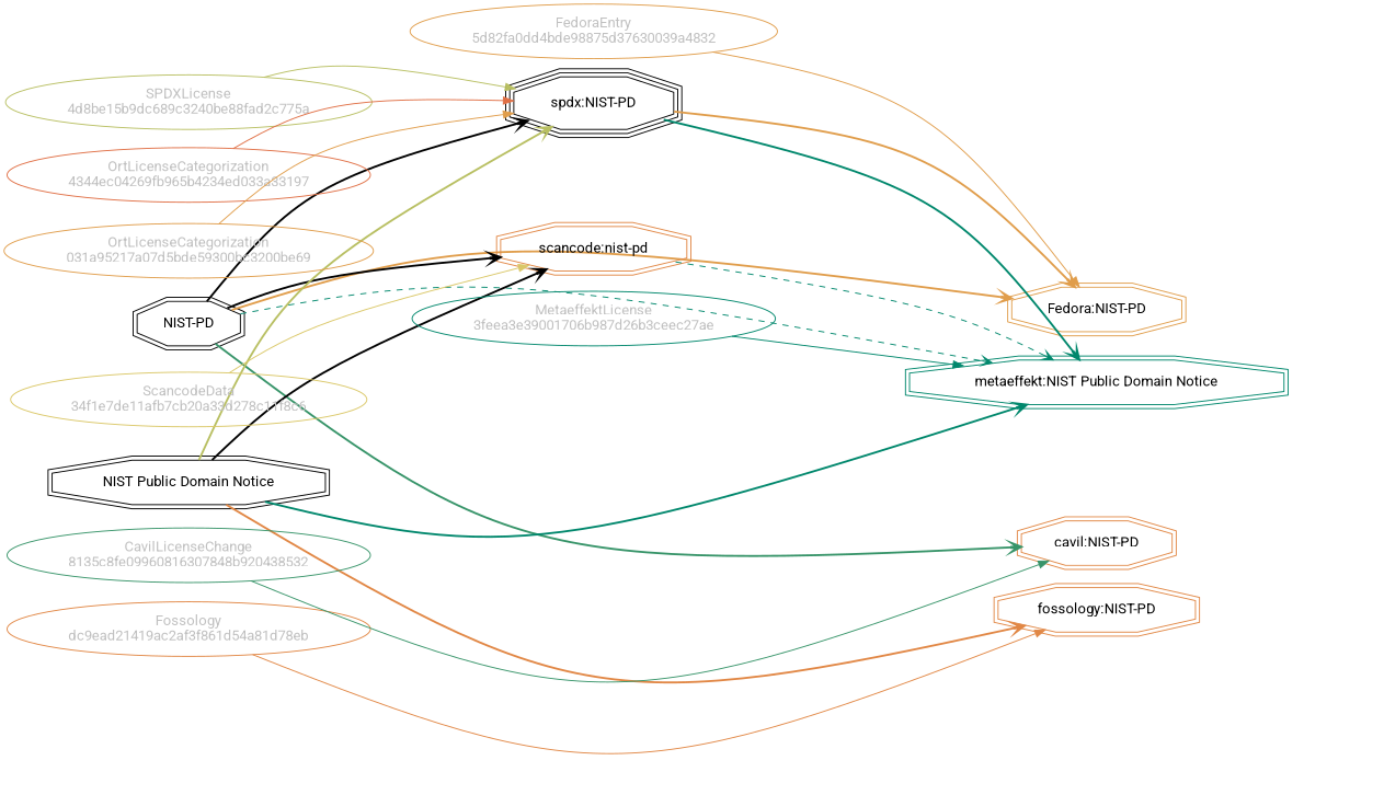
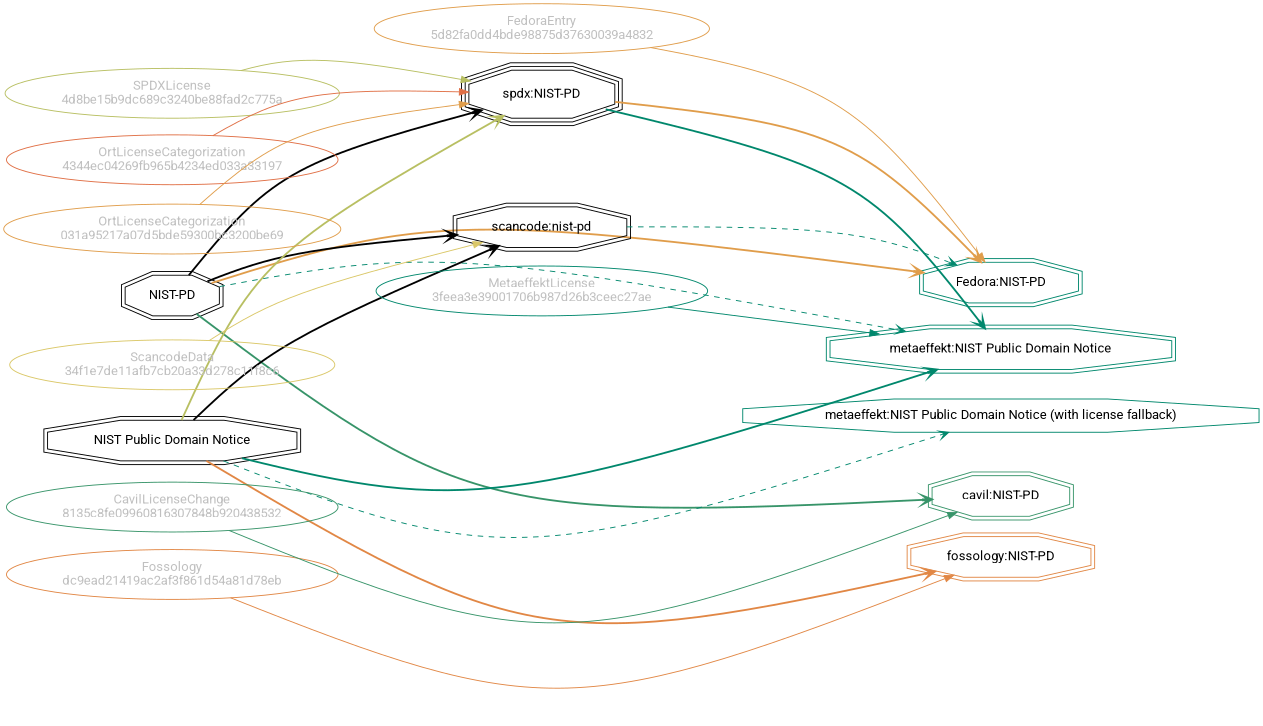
  strict digraph {
    fontname=Roboto
    rankdir=LR
    splines=curved
    node [fontname=Roboto shape=ellipse]
    edge [color="#00876c" fontname=Roboto weight=0.5 arrowhead=vee style=bold]
    n1 [color="#b8bf62" fillcolor="beige;1" fontcolor=gray label="SPDXLicense\n4d8be15b9dc689c3240be88fad2c775a"]
    n2 [label="spdx:NIST-PD" shape=tripleoctagon]
-   n3 [color="#e09d4b" label="Fedora:NIST-PD" shape=doubleoctagon]
+   n3 [color="#00876c" label="Fedora:NIST-PD" shape=doubleoctagon]
    n4 [color="#00876c" label="metaeffekt:NIST Public Domain Notice" shape=doubleoctagon]
    n5 [label="NIST-PD" shape=doubleoctagon]
-   n6 [label="scancode:nist-pd" shape=doubleoctagon color="#e18745"]
-   n7 [color="#e18745" label="cavil:NIST-PD" shape=doubleoctagon]
+   n6 [label="scancode:nist-pd" shape=doubleoctagon]
+   n7 [color="#379469" label="cavil:NIST-PD" shape=doubleoctagon]
    n8 [color="#e18745" label="fossology:NIST-PD" shape=doubleoctagon]
    n9 [label="NIST Public Domain Notice" shape=doubleoctagon]
+   n10 [color="#00876c" label="metaeffekt:NIST Public Domain Notice (with license fallback)" shape=octagon]
    n11 [color="#e09d4b" fillcolor="beige;1" fontcolor=gray label="FedoraEntry\n5d82fa0dd4bde98875d37630039a4832"]
    n12 [color="#dac767" fillcolor="beige;1" fontcolor=gray label="ScancodeData\n34f1e7de11afb7cb20a33d278c11f8c6"]
    n13 [color="#e18745" fillcolor="beige;1" fontcolor=gray label="Fossology\ndc9ead21419ac2af3f861d54a81d78eb"]
    n14 [color="#e06f45" fillcolor="beige;1" fontcolor=gray label="OrtLicenseCategorization\n4344ec04269fb965b4234ed033a33197"]
    n15 [color="#e09d4b" fillcolor="beige;1" fontcolor=gray label="OrtLicenseCategorization\n031a95217a07d5bde59300bc3200be69"]
    n16 [color="#379469" fillcolor="beige;1" fontcolor=gray label="CavilLicenseChange\n8135c8fe09960816307848b920438532"]
    n17 [color="#00876c" fillcolor="beige;1" fontcolor=gray label="MetaeffektLicense\n3feea3e39001706b987d26b3ceec27ae"]
    n1 -> n2 [color="#b8bf62" arrowhead="" style=""]
    n2 -> n3 [color="#e09d4b" weight=0.7]
    n2 -> n4 [weight=0.7]
    n5 -> n2 [weight=0.7 color=""]
    n5 -> n3 [color="#e09d4b" weight=0.7]
    n5 -> n4 [style=dashed]
    n5 -> n6 [weight=0.7 color=""]
    n5 -> n7 [color="#379469" weight=0.7]
-   n6 -> n4 [style=dashed]
+   n6 -> n3 [style=dashed]
    n9 -> n2 [color="#b8bf62" weight=0.7]
    n9 -> n4 [weight=0.7]
    n9 -> n6 [color=black weight=0.7]
    n9 -> n8 [color="#e18745" weight=0.7]
+   n9 -> n10 [style=dashed]
    n11 -> n3 [color="#e09d4b" arrowhead="" style=""]
    n12 -> n6 [color="#dac767" arrowhead="" style=""]
    n13 -> n8 [color="#e18745" arrowhead="" style=""]
    n14 -> n2 [color="#e06f45" arrowhead="" style=""]
    n15 -> n2 [color="#e09d4b" arrowhead="" style=""]
    n16 -> n7 [color="#379469" arrowhead="" style=""]
    n17 -> n4 [arrowhead="" style=""]
  }
